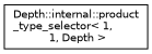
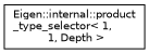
  digraph {
    rankdir=LR
-   n1 [color=black fillcolor=white fontname=Helvetica fontsize=10 height=0.2 label="Depth::internal::product\l_type_selector\< 1,    \l       1,           Depth \>" shape=record style=filled width=0.4]
+   n1 [color=black fillcolor=white fontname=Helvetica fontsize=10 height=0.2 label="Eigen::internal::product\l_type_selector\< 1,    \l       1,           Depth \>" shape=record style=filled width=0.4]
  }
